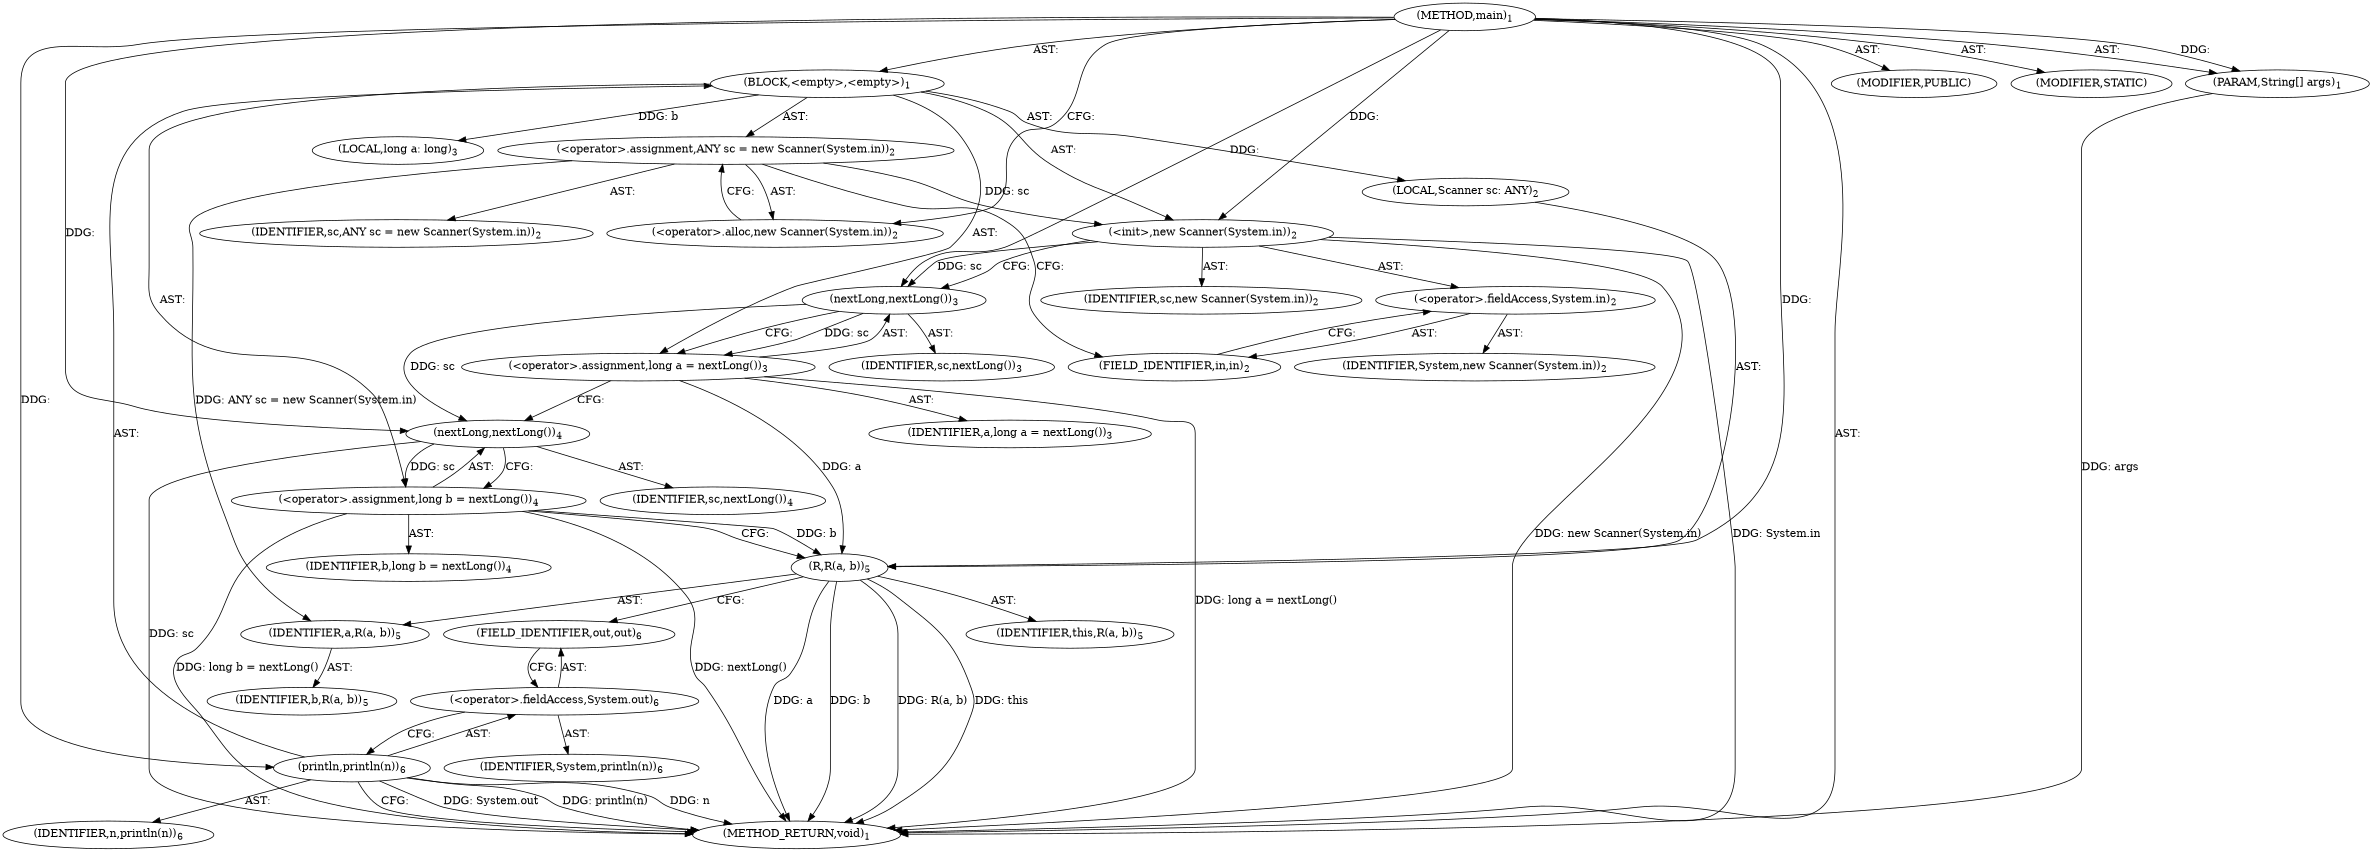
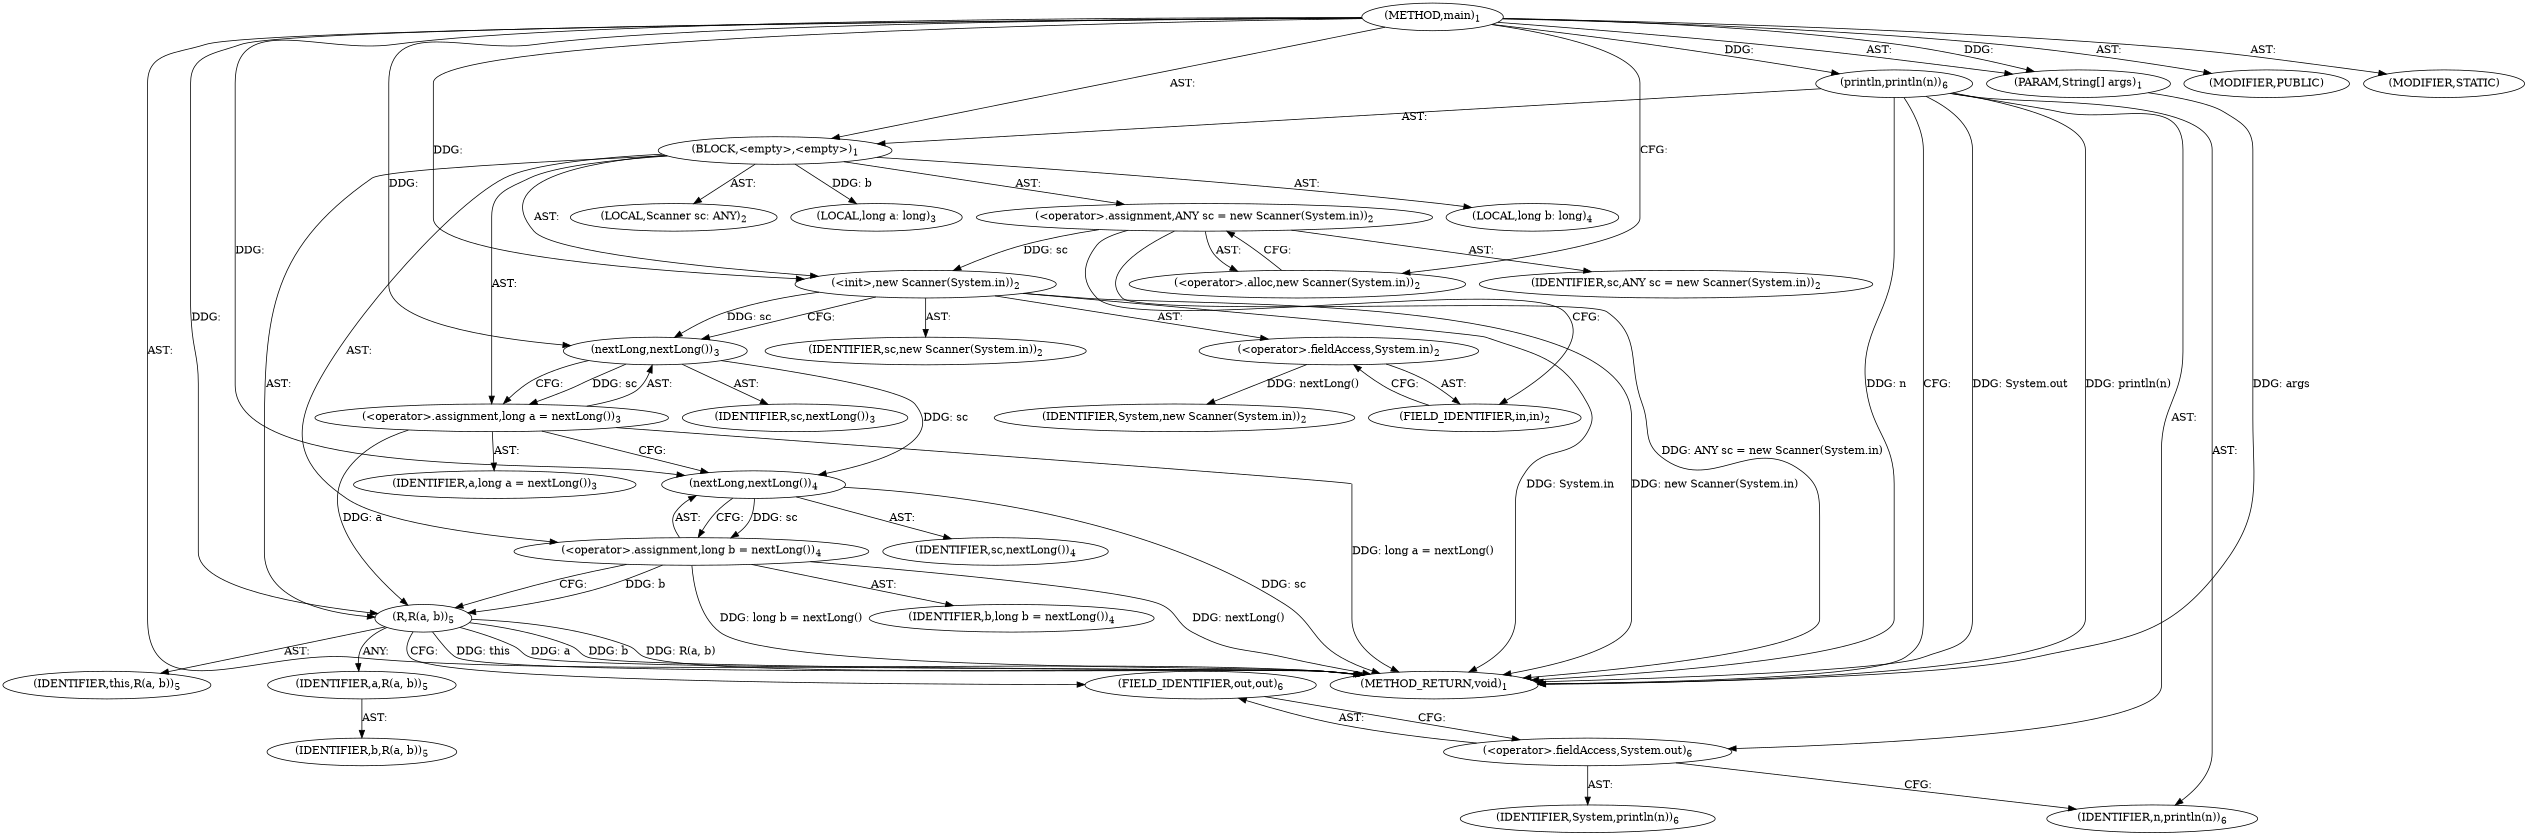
  digraph {
    fontname="DejaVu Serif"
    node [fontname="DejaVu Serif"]
    edge [fontname="DejaVu Serif"]
    n1 [label=<(METHOD,main)<SUB>1</SUB>>]
    n2 [label=<(PARAM,String[] args)<SUB>1</SUB>>]
    n3 [label=<(BLOCK,&lt;empty&gt;,&lt;empty&gt;)<SUB>1</SUB>>]
    n4 [label=<(&lt;operator&gt;.alloc,new Scanner(System.in))<SUB>2</SUB>>]
    n5 [label=<(&lt;init&gt;,new Scanner(System.in))<SUB>2</SUB>>]
    n6 [label=<(nextLong,nextLong())<SUB>3</SUB>>]
    n7 [label=<(nextLong,nextLong())<SUB>4</SUB>>]
    n8 [label=<(R,R(a, b))<SUB>5</SUB>>]
    n9 [label=<(println,println(n))<SUB>6</SUB>>]
    n10 [label=<(MODIFIER,PUBLIC)>]
    n11 [label=<(MODIFIER,STATIC)>]
    n12 [label=<(METHOD_RETURN,void)<SUB>1</SUB>>]
    n13 [label=<(&lt;operator&gt;.assignment,ANY sc = new Scanner(System.in))<SUB>2</SUB>>]
    n14 [label=<(LOCAL,Scanner sc: ANY)<SUB>2</SUB>>]
    n15 [label=<(LOCAL,long a: long)<SUB>3</SUB>>]
    n16 [label=<(&lt;operator&gt;.assignment,long a = nextLong())<SUB>3</SUB>>]
+   n17 [label=<(LOCAL,long b: long)<SUB>4</SUB>>]
    n18 [label=<(&lt;operator&gt;.assignment,long b = nextLong())<SUB>4</SUB>>]
    n19 [label=<(IDENTIFIER,sc,ANY sc = new Scanner(System.in))<SUB>2</SUB>>]
    n20 [label=<(FIELD_IDENTIFIER,in,in)<SUB>2</SUB>>]
    n21 [label=<(IDENTIFIER,sc,new Scanner(System.in))<SUB>2</SUB>>]
    n22 [label=<(&lt;operator&gt;.fieldAccess,System.in)<SUB>2</SUB>>]
    n23 [label=<(IDENTIFIER,sc,nextLong())<SUB>3</SUB>>]
    n24 [label=<(IDENTIFIER,sc,nextLong())<SUB>4</SUB>>]
    n25 [label=<(IDENTIFIER,this,R(a, b))<SUB>5</SUB>>]
    n26 [label=<(IDENTIFIER,a,R(a, b))<SUB>5</SUB>>]
    n27 [label=<(FIELD_IDENTIFIER,out,out)<SUB>6</SUB>>]
    n28 [label=<(&lt;operator&gt;.fieldAccess,System.out)<SUB>6</SUB>>]
    n29 [label=<(IDENTIFIER,n,println(n))<SUB>6</SUB>>]
    n30 [label=<(IDENTIFIER,a,long a = nextLong())<SUB>3</SUB>>]
    n31 [label=<(IDENTIFIER,b,long b = nextLong())<SUB>4</SUB>>]
    n32 [label=<(IDENTIFIER,System,new Scanner(System.in))<SUB>2</SUB>>]
    n33 [label=<(IDENTIFIER,b,R(a, b))<SUB>5</SUB>>]
    n34 [label=<(IDENTIFIER,System,println(n))<SUB>6</SUB>>]
    n1 -> n2 [label="AST: "]
    n1 -> n2 [label="DDG: "]
    n1 -> n3 [label="AST: "]
    n1 -> n4 [label="CFG: "]
    n1 -> n5 [label="DDG: "]
    n1 -> n6 [label="DDG: "]
    n1 -> n7 [label="DDG: "]
    n1 -> n8 [label="DDG: "]
    n1 -> n9 [label="DDG: "]
    n1 -> n10 [label="AST: "]
    n1 -> n11 [label="AST: "]
    n1 -> n12 [label="AST: "]
    n2 -> n12 [label="DDG: args"]
    n3 -> n5 [label="AST: "]
-   n14 -> n8 [label="AST: "]
+   n3 -> n8 [label="AST: "]
    n3 -> n13 [label="AST: "]
    n3 -> n14 [label="AST: "]
    n3 -> n15 [label="DDG: b"]
    n3 -> n16 [label="AST: "]
+   n3 -> n17 [label="AST: "]
    n3 -> n18 [label="AST: "]
    n4 -> n13 [label="CFG: "]
    n5 -> n6 [label="CFG: "]
    n5 -> n6 [label="DDG: sc"]
    n5 -> n12 [label="DDG: System.in"]
    n5 -> n12 [label="DDG: new Scanner(System.in)"]
    n5 -> n21 [label="AST: "]
    n5 -> n22 [label="AST: "]
    n6 -> n7 [label="DDG: sc"]
    n6 -> n16 [label="CFG: "]
    n6 -> n16 [label="DDG: sc"]
    n6 -> n23 [label="AST: "]
    n7 -> n12 [label="DDG: sc"]
    n7 -> n18 [label="CFG: "]
    n7 -> n18 [label="DDG: sc"]
    n7 -> n24 [label="AST: "]
    n8 -> n12 [label="DDG: a"]
    n8 -> n12 [label="DDG: b"]
    n8 -> n12 [label="DDG: R(a, b)"]
    n8 -> n12 [label="DDG: this"]
    n8 -> n25 [label="AST: "]
-   n8 -> n26 [label="AST: "]
+   n8 -> n26 [label="ANY: "]
    n8 -> n27 [label="CFG: "]
    n9 -> n3 [label="AST: "]
    n9 -> n12 [label="CFG: "]
    n9 -> n12 [label="DDG: System.out"]
    n9 -> n12 [label="DDG: println(n)"]
    n9 -> n12 [label="DDG: n"]
    n9 -> n28 [label="AST: "]
    n9 -> n29 [label="AST: "]
    n13 -> n4 [label="AST: "]
    n13 -> n5 [label="DDG: sc"]
-   n13 -> n26 [label="DDG: ANY sc = new Scanner(System.in)"]
+   n13 -> n12 [label="DDG: ANY sc = new Scanner(System.in)"]
    n13 -> n19 [label="AST: "]
    n13 -> n20 [label="CFG: "]
    n16 -> n6 [label="AST: "]
    n16 -> n7 [label="CFG: "]
    n16 -> n8 [label="DDG: a"]
    n16 -> n12 [label="DDG: long a = nextLong()"]
    n16 -> n30 [label="AST: "]
    n18 -> n7 [label="AST: "]
    n18 -> n8 [label="CFG: "]
    n18 -> n8 [label="DDG: b"]
    n18 -> n12 [label="DDG: nextLong()"]
    n18 -> n12 [label="DDG: long b = nextLong()"]
    n18 -> n31 [label="AST: "]
    n20 -> n22 [label="CFG: "]
    n22 -> n20 [label="AST: "]
-   n22 -> n32 [label="AST: "]
+   n22 -> n32 [label="DDG: nextLong()"]
    n26 -> n33 [label="AST: "]
    n27 -> n28 [label="CFG: "]
-   n28 -> n9 [label="CFG: "]
+   n28 -> n29 [label="CFG: "]
    n28 -> n27 [label="AST: "]
    n28 -> n34 [label="AST: "]
  }
